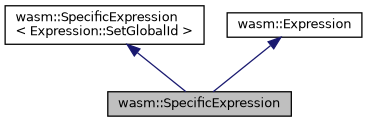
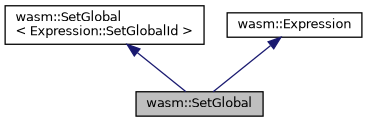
  digraph {
    node [color=black fillcolor=white fontname=Helvetica fontsize=10 shape=record style=filled]
    edge [color=midnightblue dir=back fontname=Helvetica fontsize=10 labelfontname=Helvetica labelfontsize=10 style=solid]
-   n1 [fillcolor=grey75 fontcolor=black height=0.2 label="wasm::SpecificExpression" width=0.4]
-   n2 [height=0.2 label="wasm::SpecificExpression\l\< Expression::SetGlobalId \>" width=0.4]
+   n1 [fillcolor=grey75 fontcolor=black height=0.2 label="wasm::SetGlobal" width=0.4]
+   n2 [height=0.2 label="wasm::SetGlobal\l\< Expression::SetGlobalId \>" width=0.4]
    n3 [height=0.2 label="wasm::Expression" width=0.4]
    n2 -> n1
    n3 -> n1
  }
